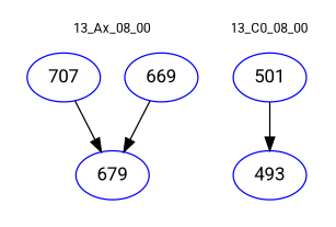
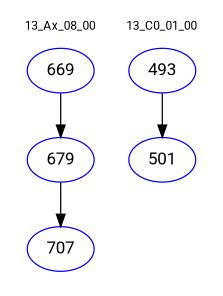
  digraph {
    fontname=Roboto
    node [color=blue fontname=Roboto]
    edge [color=black fontname=Roboto]
    n1 [label=679]
    n2 [label=669]
    n3 [label=707]
    n4 [label=493]
    n5 [label=501]
    subgraph cluster_1 {
      color=white
      fontsize=10
      label="13_Ax_08_00"
      n1
      n2
      n3
    }
    subgraph cluster_2 {
      color=white
      fontsize=10
-     label="13_C0_08_00"
+     label="13_C0_01_00"
      n4
      n5
    }
-   n3 -> n1
+   n1 -> n3
    n2 -> n1
-   n5 -> n4
+   n4 -> n5
  }
